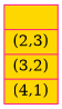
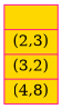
  digraph {
    rankdir=LR
-   n1 [height=.1 label=" |(2,3)|(3,2)|(4,1)" shape=record width=.1 style=filled fillcolor=gold color=deeppink]
+   n1 [height=.1 label=" |(2,3)|(3,2)|(4,8)" shape=record width=.1 style=filled fillcolor=gold color=deeppink]
  }
